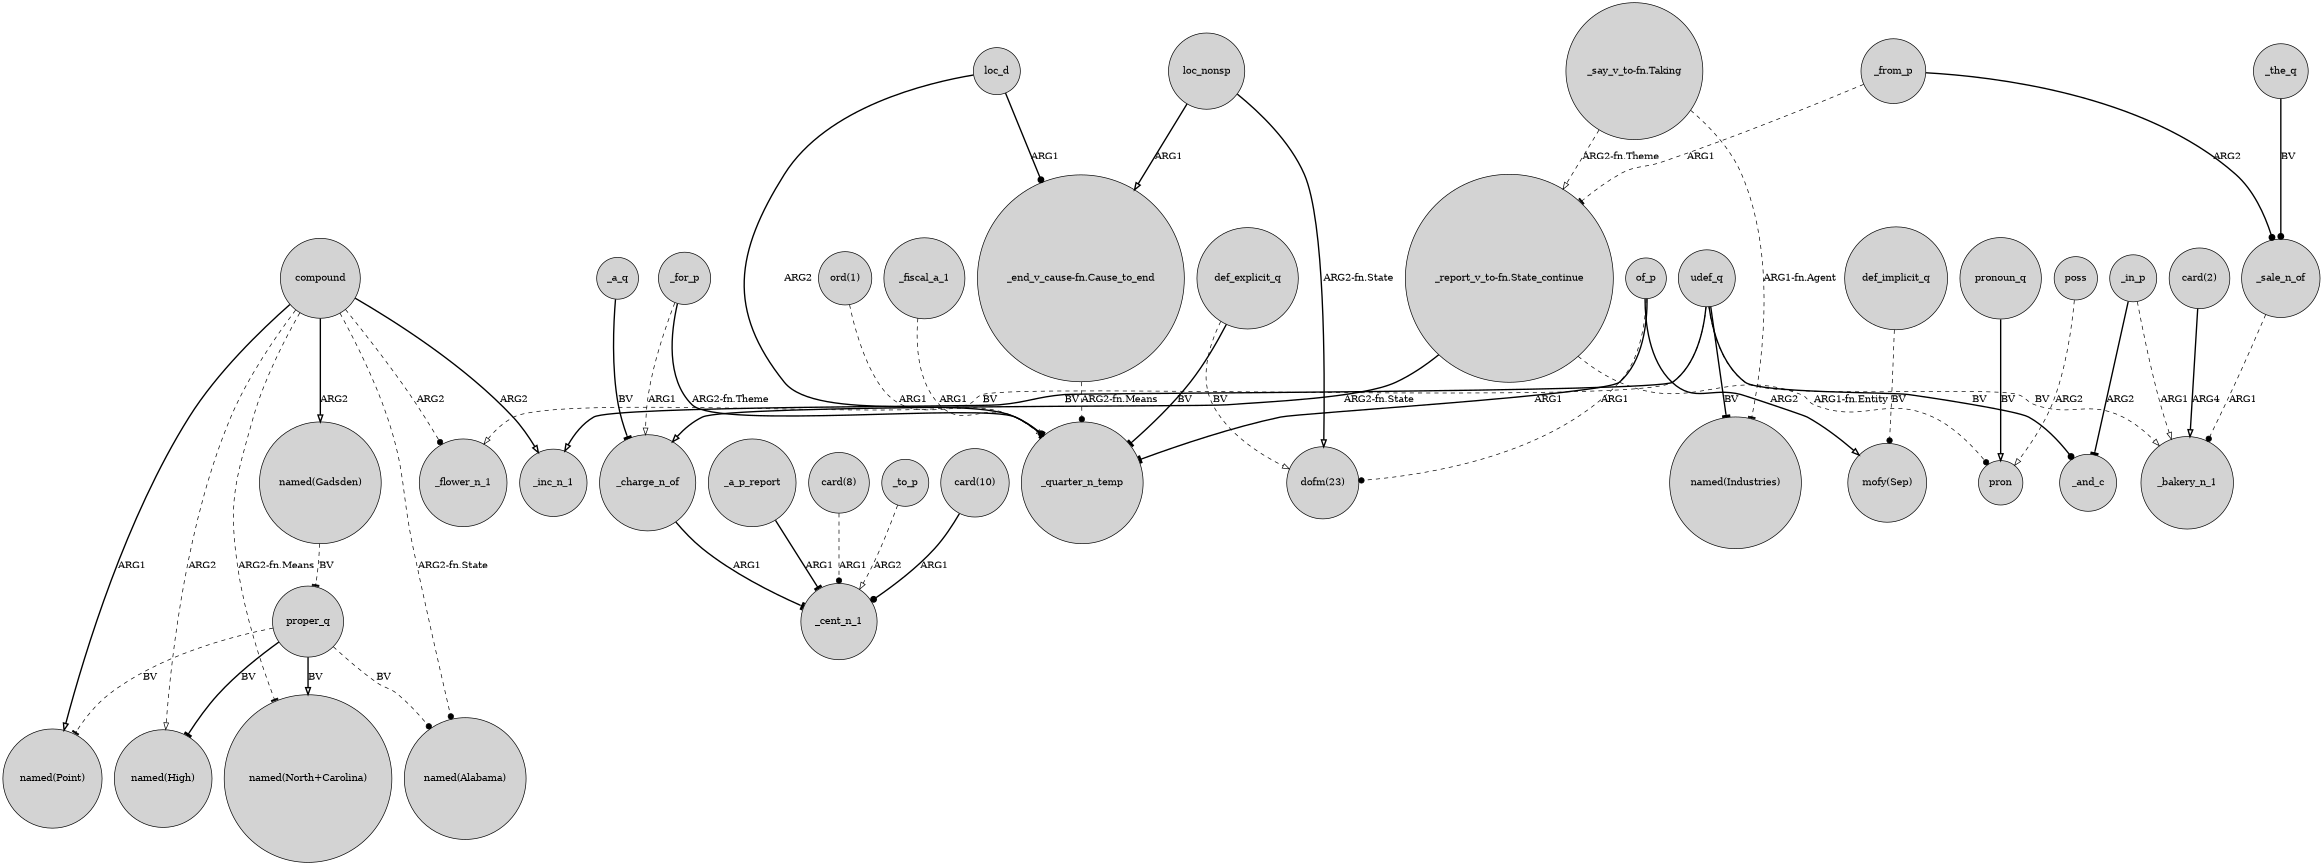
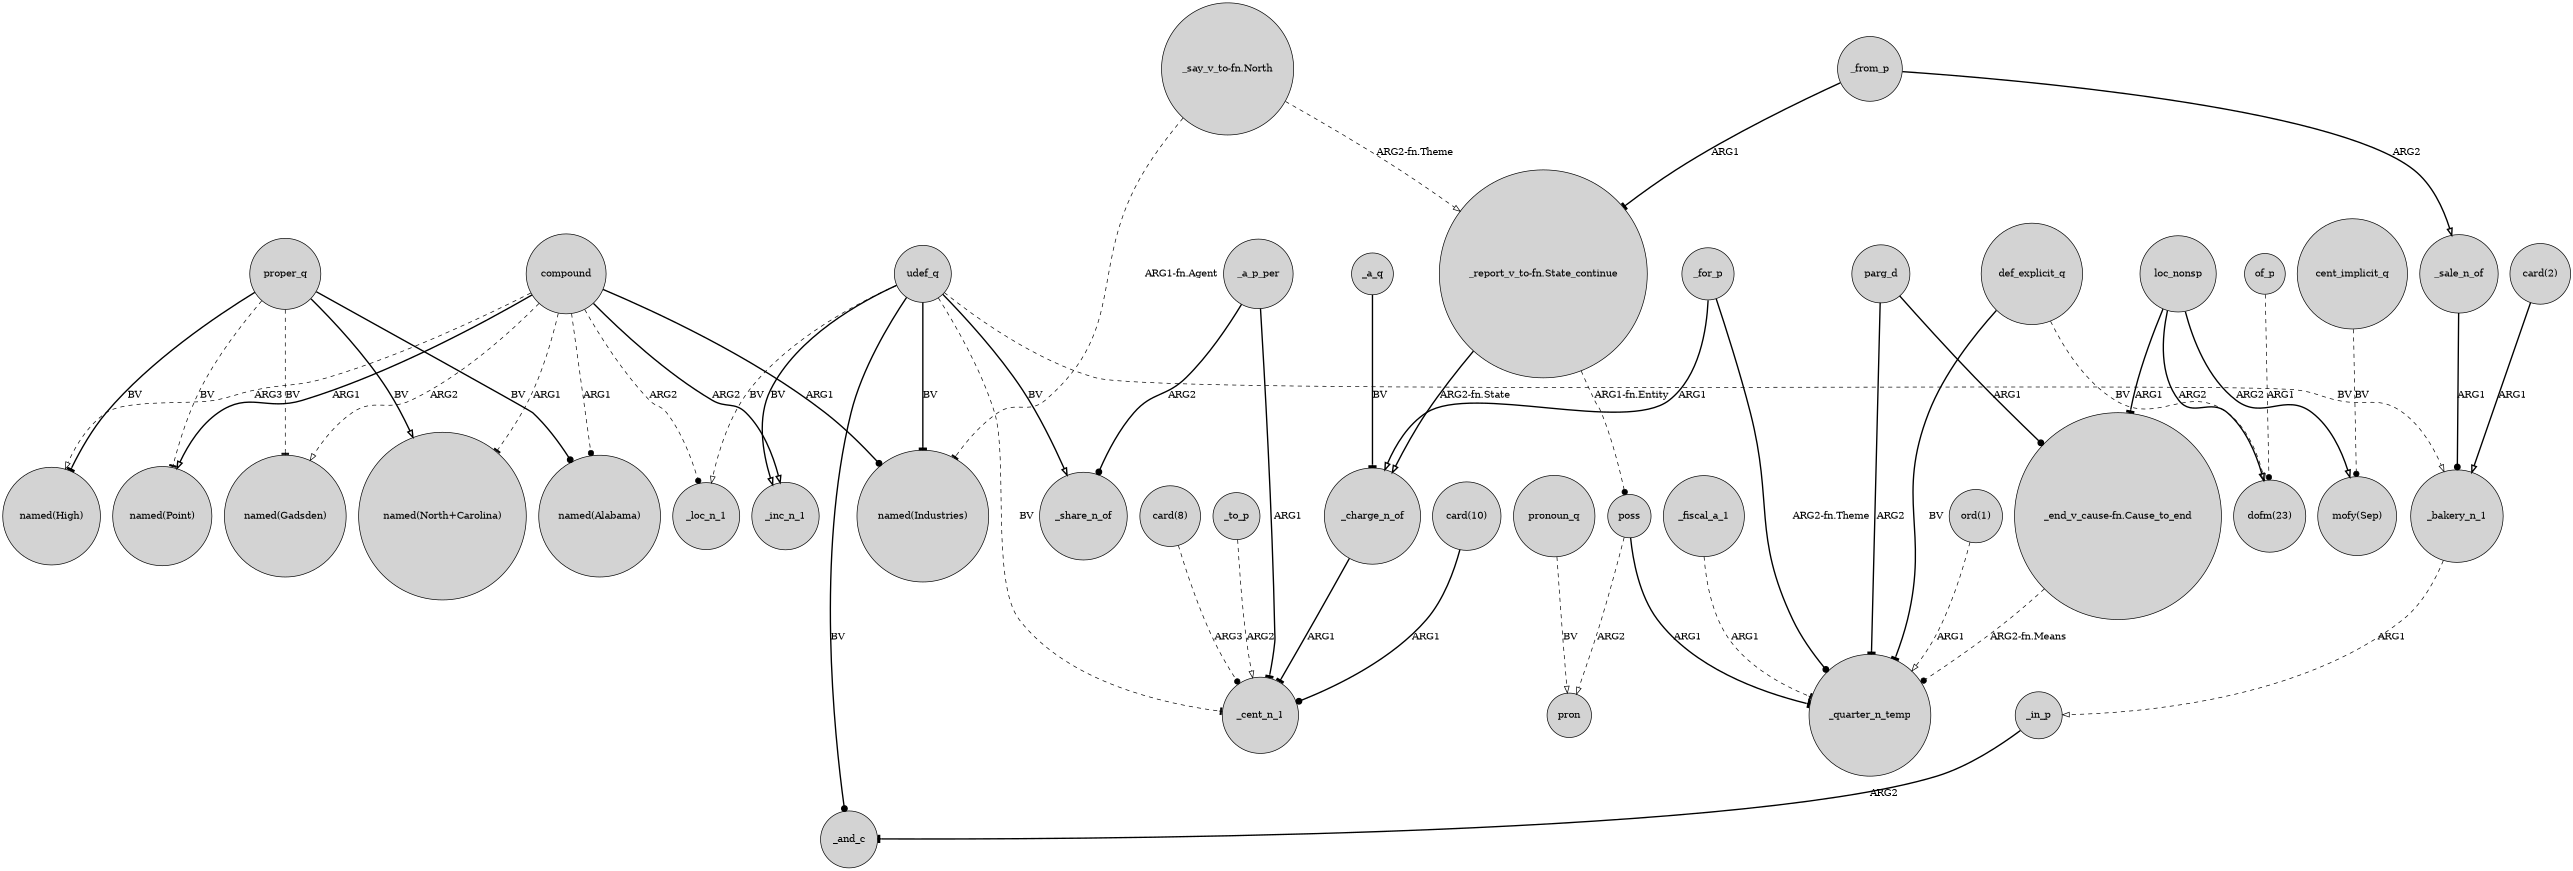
  digraph {
    fontname="DejaVu Serif"
    node [fontname="DejaVu Serif" shape=circle style=filled]
    edge [arrowhead=onormal fontname="DejaVu Serif" style=bold]
    compound
    "named(Point)"
-   _flower_n_1
+   _flower_n_1 [label=_loc_n_1]
    "named(Industries)"
    "named(Gadsden)"
    "named(North+Carolina)"
    _inc_n_1
    "named(Alabama)"
    "named(High)"
    "_report_v_to-fn.State_continue"
    _charge_n_of
    pron
    _cent_n_1
-   parg_d [label=loc_d]
+   parg_d
    "_end_v_cause-fn.Cause_to_end"
    _quarter_n_temp
    _in_p
    _and_c
    _bakery_n_1
    proper_q
-   _a_p_per [label=_a_p_report]
-   def_implicit_q
+   _a_p_per
+   _share_n_of
+   def_implicit_q [label=cent_implicit_q]
    "mofy(Sep)"
    _for_p
    _sale_n_of
    _a_q
    _from_p
    udef_q
    of_p
    "dofm(23)"
    "card(2)"
    pronoun_q
    poss
-   "_say_v_to-fn.Taking"
+   "_say_v_to-fn.Taking" [label="_say_v_to-fn.North"]
    def_explicit_q
    "ord(1)"
    loc_nonsp
    "card(8)"
    _to_p
    _fiscal_a_1
-   _the_q
    "card(10)"
    compound -> "named(Point)" [label=ARG1]
    compound -> _flower_n_1 [arrowhead=dot label=ARG2 style=dashed]
-   compound -> "named(Gadsden)" [label=ARG2]
-   compound -> "named(North+Carolina)" [arrowhead=tee label="ARG2-fn.Means" style=dashed]
+   compound -> "named(Industries)" [arrowhead=dot label=ARG1]
+   compound -> "named(Gadsden)" [label=ARG2 style=dashed]
+   compound -> "named(North+Carolina)" [arrowhead=tee label=ARG1 style=dashed]
    compound -> _inc_n_1 [label=ARG2]
-   compound -> "named(Alabama)" [arrowhead=dot label="ARG2-fn.State" style=dashed]
-   compound -> "named(High)" [label=ARG2 style=dashed]
+   compound -> "named(Alabama)" [arrowhead=dot label=ARG1 style=dashed]
+   compound -> "named(High)" [label=ARG3 style=dashed]
    "_report_v_to-fn.State_continue" -> _charge_n_of [label="ARG2-fn.State"]
-   "_report_v_to-fn.State_continue" -> pron [arrowhead=dot label="ARG1-fn.Entity" style=dashed]
+   "_report_v_to-fn.State_continue" -> poss [arrowhead=dot label="ARG1-fn.Entity" style=dashed]
    _charge_n_of -> _cent_n_1 [arrowhead=tee label=ARG1]
    parg_d -> "_end_v_cause-fn.Cause_to_end" [arrowhead=dot label=ARG1]
    parg_d -> _quarter_n_temp [arrowhead=tee label=ARG2]
    "_end_v_cause-fn.Cause_to_end" -> _quarter_n_temp [arrowhead=dot label="ARG2-fn.Means" style=dashed]
    _in_p -> _and_c [arrowhead=tee label=ARG2]
-   _in_p -> _bakery_n_1 [label=ARG1 style=dashed]
+   _bakery_n_1 -> _in_p [label=ARG1 style=dashed]
    proper_q -> "named(Point)" [arrowhead=tee label=BV style=dashed]
-   "named(Gadsden)" -> proper_q [arrowhead=tee label=BV style=dashed]
+   proper_q -> "named(Gadsden)" [arrowhead=tee label=BV style=dashed]
    proper_q -> "named(North+Carolina)" [label=BV]
-   proper_q -> "named(Alabama)" [arrowhead=dot label=BV style=dashed]
+   proper_q -> "named(Alabama)" [arrowhead=dot label=BV]
    proper_q -> "named(High)" [arrowhead=tee label=BV]
    _a_p_per -> _cent_n_1 [arrowhead=tee label=ARG1]
+   _a_p_per -> _share_n_of [arrowhead=dot label=ARG2]
    def_implicit_q -> "mofy(Sep)" [arrowhead=dot label=BV style=dashed]
-   _for_p -> _charge_n_of [label=ARG1 style=dashed]
+   _for_p -> _charge_n_of [label=ARG1]
    _for_p -> _quarter_n_temp [arrowhead=dot label="ARG2-fn.Theme"]
-   _sale_n_of -> _bakery_n_1 [arrowhead=dot label=ARG1 style=dashed]
+   _sale_n_of -> _bakery_n_1 [arrowhead=dot label=ARG1]
    _a_q -> _charge_n_of [arrowhead=tee label=BV]
-   _from_p -> "_report_v_to-fn.State_continue" [arrowhead=tee label=ARG1 style=dashed]
-   _from_p -> _sale_n_of [arrowhead=dot label=ARG2]
+   _from_p -> "_report_v_to-fn.State_continue" [arrowhead=tee label=ARG1]
+   _from_p -> _sale_n_of [label=ARG2]
    udef_q -> _flower_n_1 [label=BV style=dashed]
    udef_q -> "named(Industries)" [arrowhead=tee label=BV]
    udef_q -> _inc_n_1 [label=BV]
+   udef_q -> _cent_n_1 [arrowhead=tee label=BV style=dashed]
    udef_q -> _and_c [arrowhead=dot label=BV]
    udef_q -> _bakery_n_1 [label=BV style=dashed]
-   of_p -> "mofy(Sep)" [label=ARG2]
+   udef_q -> _share_n_of [label=BV]
+   loc_nonsp -> "mofy(Sep)" [label=ARG2]
    of_p -> "dofm(23)" [arrowhead=dot label=ARG1 style=dashed]
-   "card(2)" -> _bakery_n_1 [label=ARG4]
-   pronoun_q -> pron [label=BV]
+   "card(2)" -> _bakery_n_1 [label=ARG1]
+   pronoun_q -> pron [label=BV style=dashed]
    poss -> pron [label=ARG2 style=dashed]
-   of_p -> _quarter_n_temp [arrowhead=tee label=ARG1]
+   poss -> _quarter_n_temp [arrowhead=tee label=ARG1]
    "_say_v_to-fn.Taking" -> "named(Industries)" [arrowhead=tee label="ARG1-fn.Agent" style=dashed]
    "_say_v_to-fn.Taking" -> "_report_v_to-fn.State_continue" [label="ARG2-fn.Theme" style=dashed]
    def_explicit_q -> _quarter_n_temp [arrowhead=tee label=BV]
    def_explicit_q -> "dofm(23)" [label=BV style=dashed]
    "ord(1)" -> _quarter_n_temp [label=ARG1 style=dashed]
-   loc_nonsp -> "_end_v_cause-fn.Cause_to_end" [label=ARG1]
-   loc_nonsp -> "dofm(23)" [label="ARG2-fn.State"]
-   "card(8)" -> _cent_n_1 [arrowhead=dot label=ARG1 style=dashed]
+   loc_nonsp -> "_end_v_cause-fn.Cause_to_end" [arrowhead=tee label=ARG1]
+   loc_nonsp -> "dofm(23)" [label=ARG2]
+   "card(8)" -> _cent_n_1 [arrowhead=dot label=ARG3 style=dashed]
    _to_p -> _cent_n_1 [label=ARG2 style=dashed]
    _fiscal_a_1 -> _quarter_n_temp [arrowhead=tee label=ARG1 style=dashed]
-   _the_q -> _sale_n_of [arrowhead=dot label=BV]
    "card(10)" -> _cent_n_1 [arrowhead=dot label=ARG1]
  }
